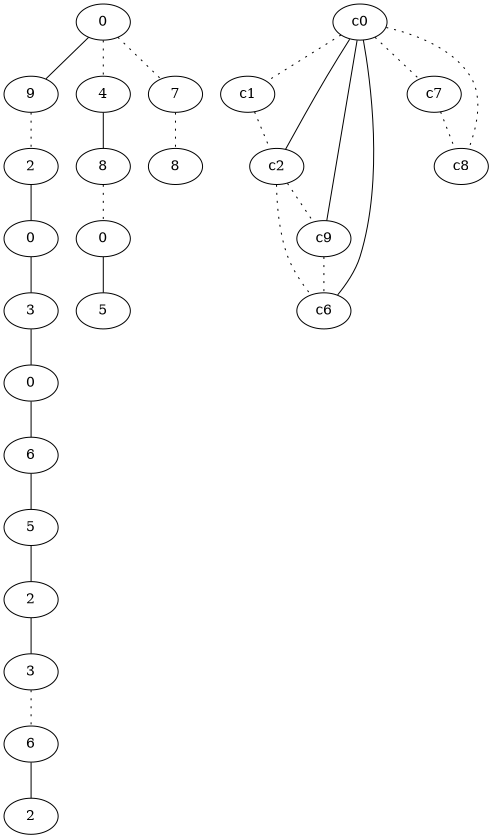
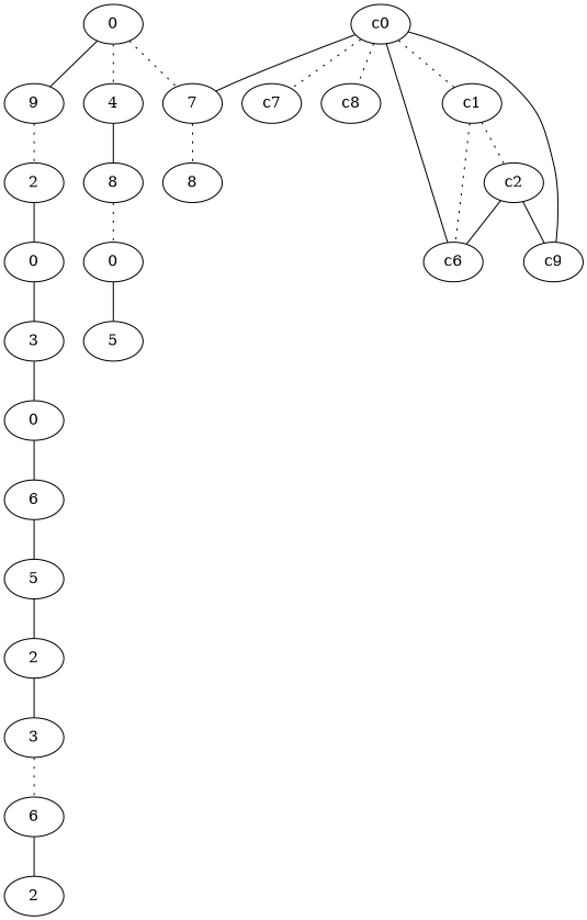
  graph {
    n1 [label=0]
    n2 [label=9]
    n3 [label=4]
    n4 [label=7]
    n5 [label=2]
    n6 [label=8]
    n7 [label=8]
    n8 [label=0]
    n9 [label=3]
    n10 [label=0]
    n11 [label=6]
    n12 [label=5]
    n13 [label=2]
    n14 [label=3]
    n15 [label=6]
    n16 [label=2]
    n17 [label=0]
    n18 [label=5]
    c0
    c1
    c2
    n22 [label=c9]
    c6
    c7
    c8
    n1 -- n2
    n1 -- n3 [style=dotted]
    n1 -- n4 [style=dotted]
    n2 -- n5 [style=dotted]
    n3 -- n6
    n4 -- n7 [style=dotted]
    n5 -- n8
    n6 -- n17 [style=dotted]
    n8 -- n9
    n9 -- n10
    n10 -- n11
    n11 -- n12
    n12 -- n13
    n13 -- n14
    n14 -- n15 [style=dotted]
    n15 -- n16
    n17 -- n18
    c0 -- c1 [style=dotted]
-   c0 -- c2
+   c0 -- n4
    c0 -- n22
    c0 -- c6
    c0 -- c7 [style=dotted]
    c0 -- c8 [style=dotted]
    c1 -- c2 [style=dotted]
-   c2 -- n22 [style=dotted]
-   c2 -- c6 [style=dotted]
-   n22 -- c6 [style=dotted]
-   c7 -- c8 [style=dotted]
+   c2 -- n22
+   c2 -- c6
+   c1 -- c6 [style=dotted]
  }
